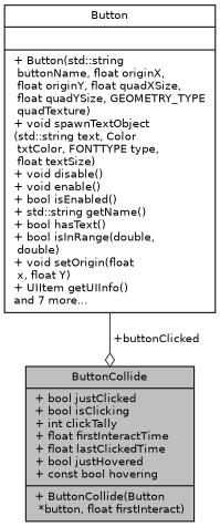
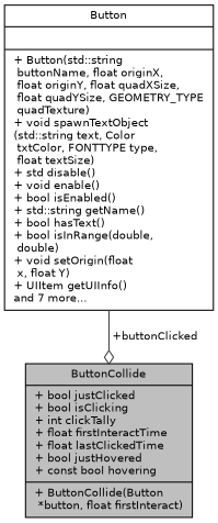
  digraph {
    node [color=black fontname=Helvetica fontsize=10 shape=record style=filled]
    n1 [fillcolor=grey75 fontcolor=black height=0.2 label="{ButtonCollide\n|+ bool justClicked\l+ bool isClicking\l+ int clickTally\l+ float firstInteractTime\l+ float lastClickedTime\l+ bool justHovered\l+ const bool hovering\l|+  ButtonCollide(Button\l *button, float firstInteract)\l}" width=0.4]
-   n2 [fillcolor=white height=0.2 label="{Button\n||+  Button(std::string\l buttonName, float originX,\l float originY, float quadXSize,\l float quadYSize, GEOMETRY_TYPE\l quadTexture)\l+ void spawnTextObject\l(std::string text, Color\l txtColor, FONTTYPE type,\l float textSize)\l+ void disable()\l+ void enable()\l+ bool isEnabled()\l+ std::string getName()\l+ bool hasText()\l+ bool isInRange(double,\l double)\l+ void setOrigin(float\l x, float Y)\l+ UIItem getUIInfo()\land 7 more...\l}" width=0.4]
+   n2 [fillcolor=white height=0.2 label="{Button\n||+  Button(std::string\l buttonName, float originX,\l float originY, float quadXSize,\l float quadYSize, GEOMETRY_TYPE\l quadTexture)\l+ void spawnTextObject\l(std::string text, Color\l txtColor, FONTTYPE type,\l float textSize)\l+ std disable()\l+ void enable()\l+ bool isEnabled()\l+ std::string getName()\l+ bool hasText()\l+ bool isInRange(double,\l double)\l+ void setOrigin(float\l x, float Y)\l+ UIItem getUIInfo()\land 7 more...\l}" width=0.4]
    n2 -> n1 [arrowhead=odiamond color=grey25 fontname=Helvetica fontsize=10 label=" +buttonClicked" labelfontname=Helvetica labelfontsize=10 style=solid]
  }
